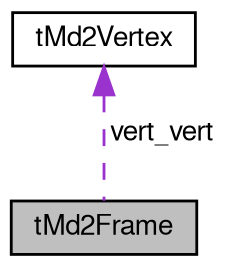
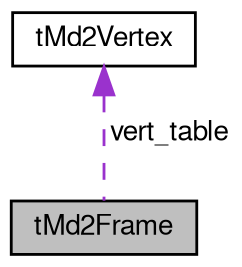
  digraph {
    node [color=black fontname=FreeSans fontsize=10 shape=record]
    n1 [fillcolor=grey75 fontcolor=black height=0.2 label=tMd2Frame style=filled width=0.4]
    n2 [height=0.2 label=tMd2Vertex width=0.4]
-   n2 -> n1 [color=darkorchid3 dir=back fontname=FreeSans fontsize=10 label=" vert_vert" labelfontname=FreeSans labelfontsize=10 style=dashed]
+   n2 -> n1 [color=darkorchid3 dir=back fontname=FreeSans fontsize=10 label=" vert_table" labelfontname=FreeSans labelfontsize=10 style=dashed]
  }
